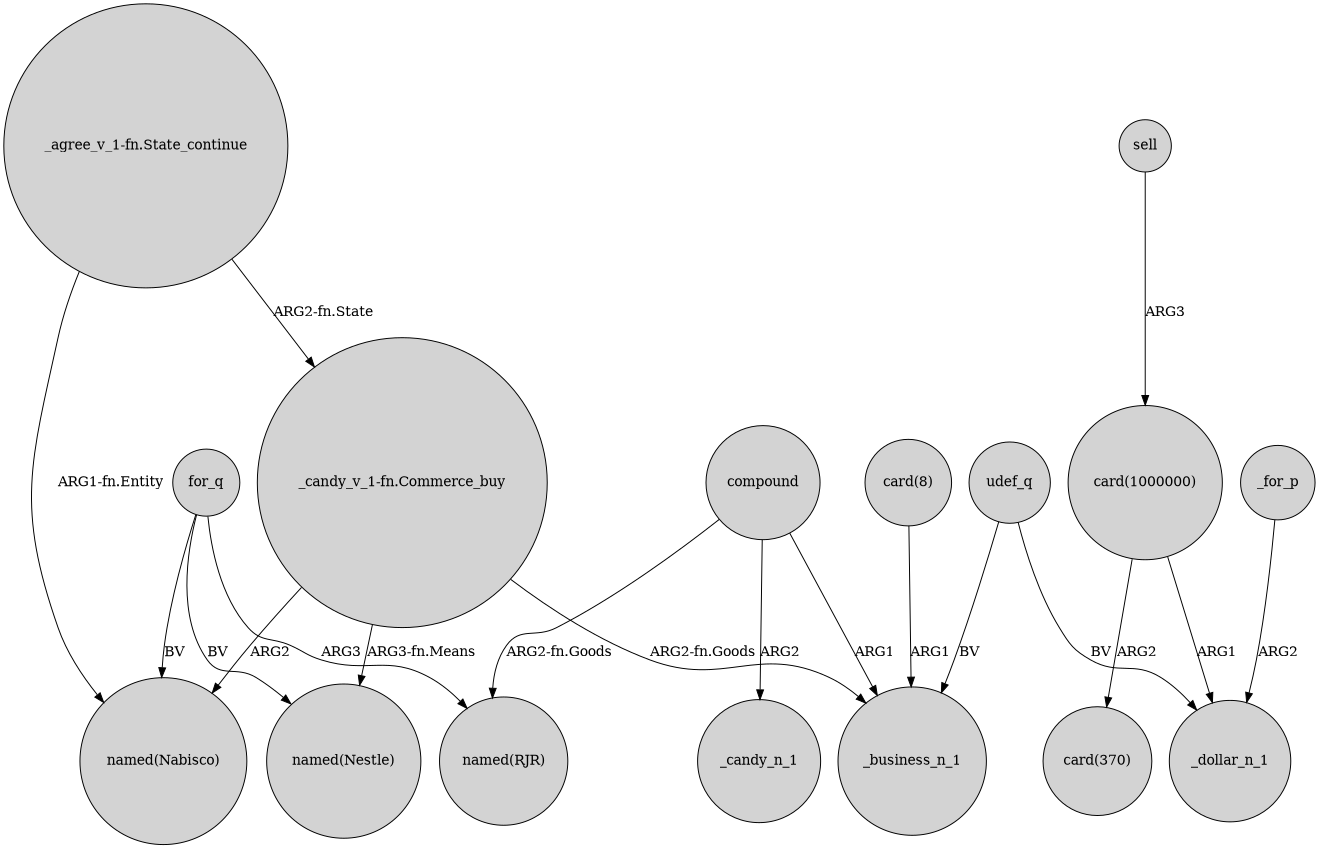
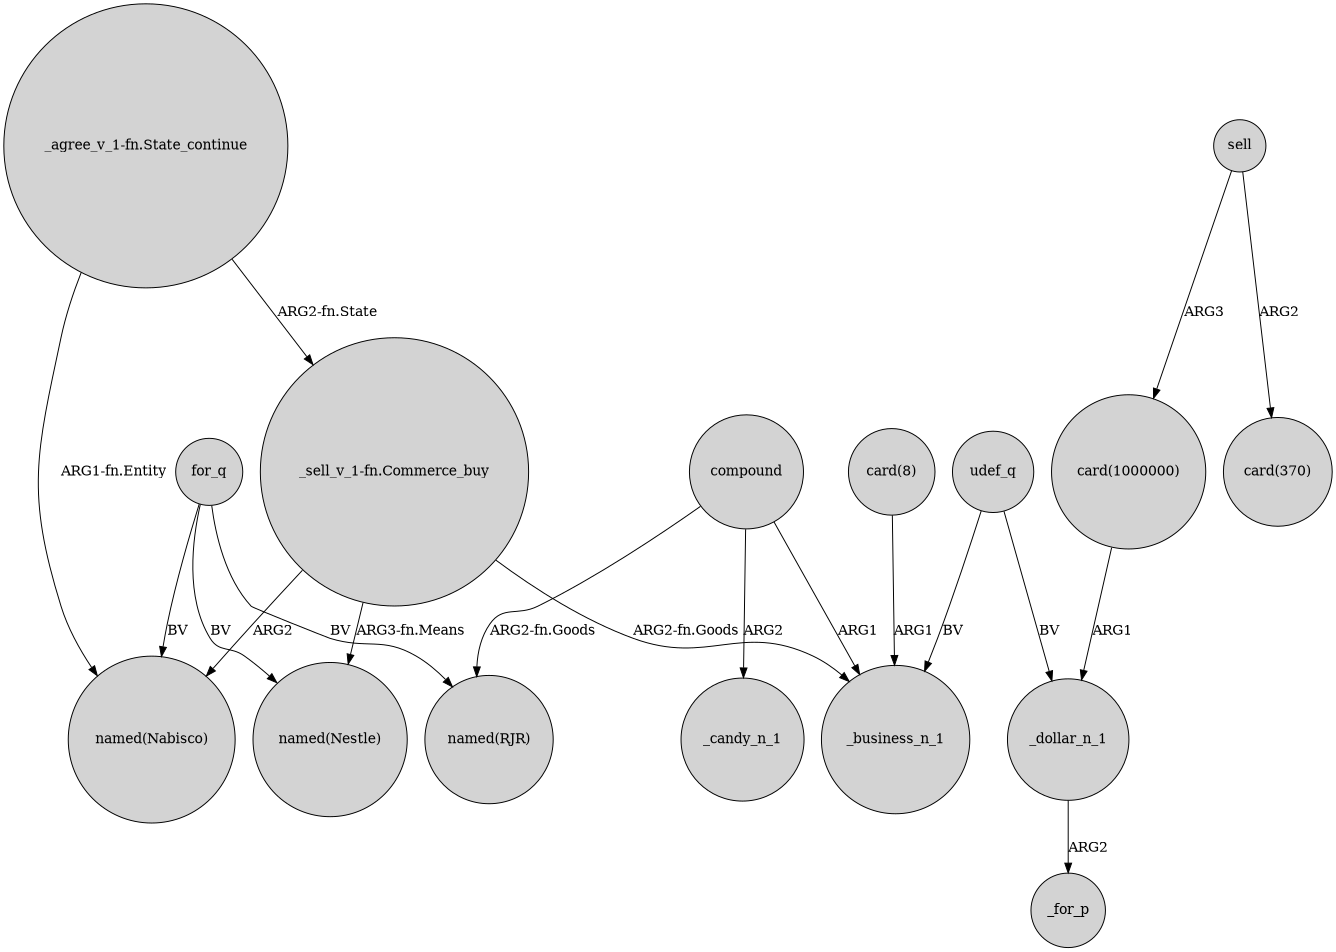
  digraph {
    node [shape=circle style=filled]
-   "_sell_v_1-fn.Commerce_buy" [label="_candy_v_1-fn.Commerce_buy"]
+   "_sell_v_1-fn.Commerce_buy"
    "named(Nabisco)"
    _business_n_1
    "named(Nestle)"
    n5 [label=for_q]
    "named(RJR)"
    compound
    _candy_n_1
    n9 [label=sell]
    "card(1000000)"
    "card(370)"
    _dollar_n_1
    udef_q
    _for_p
    "_agree_v_1-fn.State_continue"
    n16 [label="card(8)"]
    "_sell_v_1-fn.Commerce_buy" -> "named(Nabisco)" [label=ARG2]
    "_sell_v_1-fn.Commerce_buy" -> _business_n_1 [label="ARG2-fn.Goods"]
    "_sell_v_1-fn.Commerce_buy" -> "named(Nestle)" [label="ARG3-fn.Means"]
    n5 -> "named(Nabisco)" [label=BV]
    n5 -> "named(Nestle)" [label=BV]
-   n5 -> "named(RJR)" [label=ARG3]
+   n5 -> "named(RJR)" [label=BV]
    compound -> _business_n_1 [label=ARG1]
    compound -> "named(RJR)" [label="ARG2-fn.Goods"]
    compound -> _candy_n_1 [label=ARG2]
    n9 -> "card(1000000)" [label=ARG3]
-   "card(1000000)" -> "card(370)" [label=ARG2]
+   n9 -> "card(370)" [label=ARG2]
    "card(1000000)" -> _dollar_n_1 [label=ARG1]
    udef_q -> _business_n_1 [label=BV]
    udef_q -> _dollar_n_1 [label=BV]
-   _for_p -> _dollar_n_1 [label=ARG2]
+   _dollar_n_1 -> _for_p [label=ARG2]
    "_agree_v_1-fn.State_continue" -> "_sell_v_1-fn.Commerce_buy" [label="ARG2-fn.State"]
    "_agree_v_1-fn.State_continue" -> "named(Nabisco)" [label="ARG1-fn.Entity"]
    n16 -> _business_n_1 [label=ARG1]
  }
